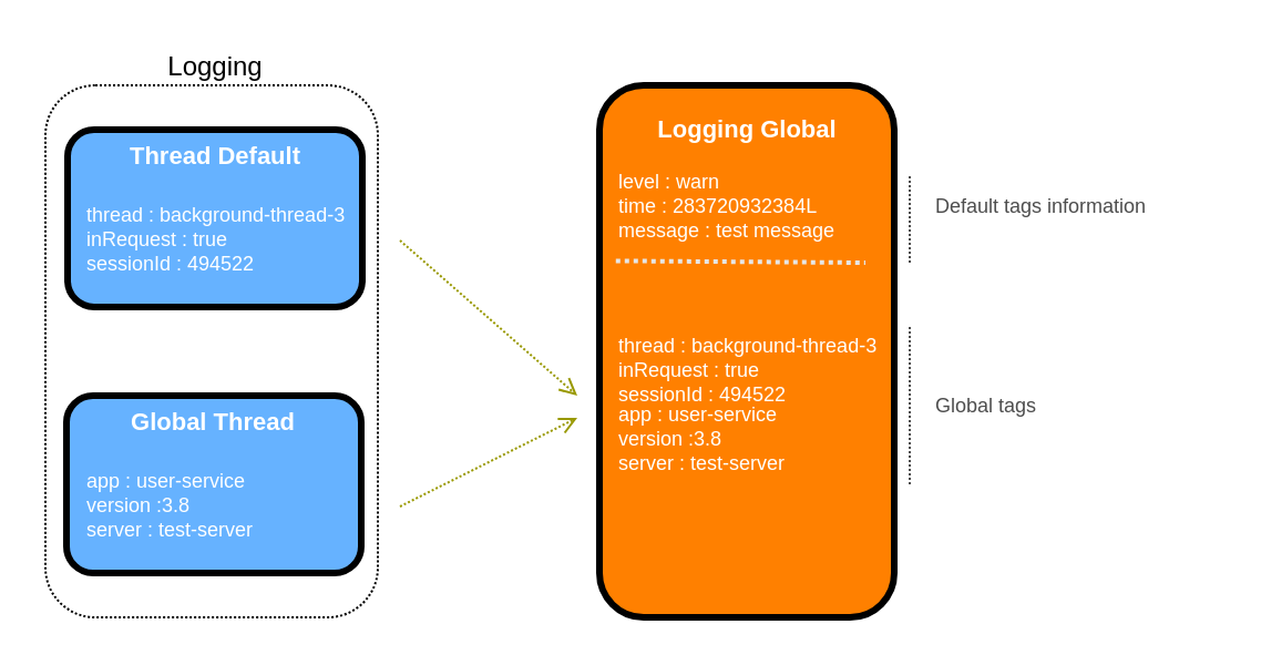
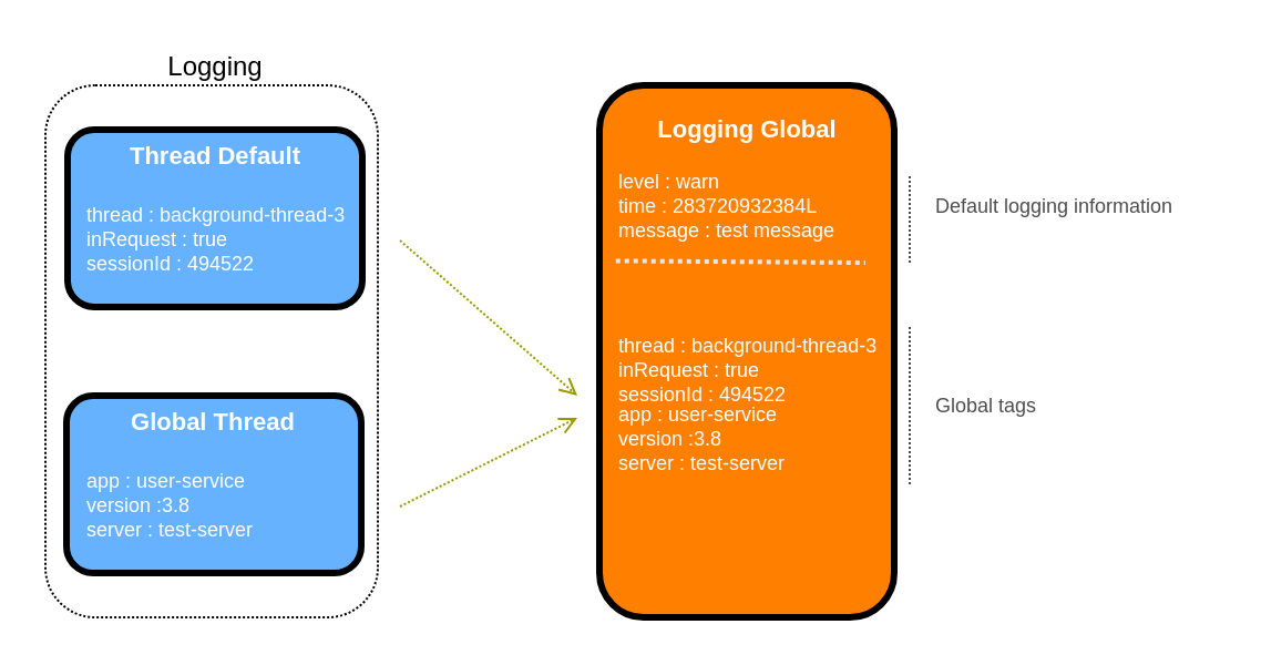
  <mxCell id="0" />
  <mxCell id="1" parent="0" />
  <mxCell id="2" value="" style="rounded=1;whiteSpace=wrap;html=1;strokeWidth=1;fillColor=none;fontSize=11;dashed=1;dashPattern=1 1;" vertex="1" parent="1"><mxGeometry x="20" y="38" width="150" height="240" as="geometry" /></mxCell>
  <mxCell id="3" value="" style="rounded=1;whiteSpace=wrap;html=1;strokeWidth=3;fillColor=#66B2FF;fontSize=11;" vertex="1" parent="1"><mxGeometry x="30" y="58" width="133" height="80" as="geometry" /></mxCell>
  <mxCell id="4" value="thread : background-thread-3&lt;br&gt;inRequest : true&lt;br&gt;sessionId : 494522&lt;br&gt;&lt;span style=&quot;color: rgba(0 , 0 , 0 , 0) ; font-family: monospace ; font-size: 0px&quot;&gt;sessionId: 23585%3CmxGraphModel%3E%3Croot%3E%3CmxCell%20id%3D%220%22%2F%3E%3CmxCell%20id%3D%221%22%20parent%3D%220%22%2F%3E%3CmxCell%20id%3D%222%22%20value%3D%22inRequest%20%3A%20true%22%20style%3D%22text%3Bhtml%3D1%3BstrokeColor%3Dnone%3BfillColor%3Dnone%3Balign%3Dleft%3BverticalAlign%3Dmiddle%3BwhiteSpace%3Dwrap%3Brounded%3D0%3BfontSize%3D9%3BfontColor%3D%23FFFFFF%3B%22%20vertex%3D%221%22%20parent%3D%221%22%3E%3CmxGeometry%20x%3D%22-1513%22%20y%3D%22260%22%20width%3D%22126.5%22%20height%3D%2220%22%20as%3D%22geometry%22%2F%3E%3C%2FmxCell%3E%3C%2Froot%3E%3C%2FmxGraphModel%&lt;/span&gt;" style="text;html=1;strokeColor=none;fillColor=none;align=left;verticalAlign=middle;whiteSpace=wrap;rounded=0;fontSize=9;fontColor=#FFFFFF;" vertex="1" parent="1"><mxGeometry x="37" y="88" width="126.5" height="50" as="geometry" /></mxCell>
  <mxCell id="5" value="Thread Default" style="text;html=1;strokeColor=none;fillColor=none;align=center;verticalAlign=middle;whiteSpace=wrap;rounded=0;fontSize=11;fontColor=#FFFFFF;fontStyle=1" vertex="1" parent="1"><mxGeometry x="46.5" y="60" width="100" height="20" as="geometry" /></mxCell>
  <mxCell id="6" value="" style="rounded=1;whiteSpace=wrap;html=1;strokeWidth=3;fillColor=#66B2FF;fontSize=11;" vertex="1" parent="1"><mxGeometry x="29.5" y="178" width="133" height="80" as="geometry" /></mxCell>
  <mxCell id="7" value="app : user-service&lt;br&gt;version :3.8&lt;br&gt;server : test-server&lt;br&gt;&lt;span style=&quot;color: rgba(0 , 0 , 0 , 0) ; font-family: monospace ; font-size: 0px&quot;&gt;sessionId: 23585%3CmxGraphModel%3E%3Croot%3E%3CmxCell%20id%3D%220%22%2F%3E%3CmxCell%20id%3D%221%22%20parent%3D%220%22%2F%3E%3CmxCell%20id%3D%222%22%20value%3D%22inRequest%20%3A%20true%22%20style%3D%22text%3Bhtml%3D1%3BstrokeColor%3Dnone%3BfillColor%3Dnone%3Balign%3Dleft%3BverticalAlign%3Dmiddle%3BwhiteSpace%3Dwrap%3Brounded%3D0%3BfontSize%3D9%3BfontColor%3D%23FFFFFF%3B%22%20vertex%3D%221%22%20parent%3D%221%22%3E%3CmxGeometry%20x%3D%22-1513%22%20y%3D%22260%22%20width%3D%22126.5%22%20height%3D%2220%22%20as%3D%22geometry%22%2F%3E%3C%2FmxCell%3E%3C%2Froot%3E%3C%2FmxGraphModel%&lt;/span&gt;" style="text;html=1;strokeColor=none;fillColor=none;align=left;verticalAlign=middle;whiteSpace=wrap;rounded=0;fontSize=9;fontColor=#FFFFFF;" vertex="1" parent="1"><mxGeometry x="36.5" y="208" width="126.5" height="50" as="geometry" /></mxCell>
  <mxCell id="8" value="Global Thread" style="text;html=1;strokeColor=none;fillColor=none;align=center;verticalAlign=middle;whiteSpace=wrap;rounded=0;fontSize=11;fontColor=#FFFFFF;fontStyle=1" vertex="1" parent="1"><mxGeometry x="46" y="180" width="100" height="20" as="geometry" /></mxCell>
  <mxCell id="9" value="Logging" style="text;html=1;strokeColor=none;fillColor=none;align=center;verticalAlign=middle;whiteSpace=wrap;rounded=0;" vertex="1" parent="1"><mxGeometry x="51.5" y="20" width="90" height="20" as="geometry" /></mxCell>
  <mxCell id="10" value="" style="rounded=1;whiteSpace=wrap;html=1;strokeWidth=3;fillColor=#FF8000;fontSize=11;" vertex="1" parent="1"><mxGeometry x="270" y="38" width="133" height="240" as="geometry" /></mxCell>
  <mxCell id="11" value="Logging Global" style="text;html=1;strokeColor=none;fillColor=none;align=center;verticalAlign=middle;whiteSpace=wrap;rounded=0;fontSize=11;fontColor=#FFFFFF;fontStyle=1" vertex="1" parent="1"><mxGeometry x="286.5" y="48" width="100" height="20" as="geometry" /></mxCell>
  <mxCell id="12" value="level : warn&lt;br&gt;time : 283720932384L&lt;br&gt;message : test message&lt;br&gt;&lt;span style=&quot;color: rgba(0 , 0 , 0 , 0) ; font-family: monospace ; font-size: 0px&quot;&gt;sessionId: 23585%3CmxGraphModel%3E%3Croot%3E%3CmxCell%20id%3D%220%22%2F%3E%3CmxCell%20id%3D%221%22%20parent%3D%220%22%2F%3E%3CmxCell%20id%3D%222%22%20value%3D%22inRequest%20%3A%20true%22%20style%3D%22text%3Bhtml%3D1%3BstrokeColor%3Dnone%3BfillColor%3Dnone%3Balign%3Dleft%3BverticalAlign%3Dmiddle%3BwhiteSpace%3Dwrap%3Brounded%3D0%3BfontSize%3D9%3BfontColor%3D%23FFFFFF%3B%22%20vertex%3D%221%22%20parent%3D%221%22%3E%3CmxGeometry%20x%3D%22-1513%22%20y%3D%22260%22%20width%3D%22126.5%22%20height%3D%2220%22%20as%3D%22geometry%22%2F%3E%3C%2FmxCell%3E%3C%2Froot%3E%3C%2FmxGraphModel%&lt;/span&gt;" style="text;html=1;strokeColor=none;fillColor=none;align=left;verticalAlign=middle;whiteSpace=wrap;rounded=0;fontSize=9;fontColor=#FFFFFF;" vertex="1" parent="1"><mxGeometry x="276.5" y="73" width="126.5" height="50" as="geometry" /></mxCell>
  <mxCell id="13" value="" style="endArrow=none;dashed=1;html=1;strokeColor=#E6E6E6;strokeWidth=2;fontSize=11;fontColor=#FFFFFF;dashPattern=1 1;exitX=0.007;exitY=0.884;exitDx=0;exitDy=0;exitPerimeter=0;" edge="1" parent="1" source="12"><mxGeometry width="50" height="50" relative="1" as="geometry"><mxPoint x="290" y="118" as="sourcePoint" /><mxPoint x="390" y="118" as="targetPoint" /></mxGeometry></mxCell>
  <mxCell id="14" value="thread : background-thread-3&lt;br&gt;inRequest : true&lt;br&gt;sessionId : 494522&lt;br&gt;&lt;span style=&quot;color: rgba(0 , 0 , 0 , 0) ; font-family: monospace ; font-size: 0px&quot;&gt;sessionId: 23585%3CmxGraphModel%3E%3Croot%3E%3CmxCell%20id%3D%220%22%2F%3E%3CmxCell%20id%3D%221%22%20parent%3D%220%22%2F%3E%3CmxCell%20id%3D%222%22%20value%3D%22inRequest%20%3A%20true%22%20style%3D%22text%3Bhtml%3D1%3BstrokeColor%3Dnone%3BfillColor%3Dnone%3Balign%3Dleft%3BverticalAlign%3Dmiddle%3BwhiteSpace%3Dwrap%3Brounded%3D0%3BfontSize%3D9%3BfontColor%3D%23FFFFFF%3B%22%20vertex%3D%221%22%20parent%3D%221%22%3E%3CmxGeometry%20x%3D%22-1513%22%20y%3D%22260%22%20width%3D%22126.5%22%20height%3D%2220%22%20as%3D%22geometry%22%2F%3E%3C%2FmxCell%3E%3C%2Froot%3E%3C%2FmxGraphModel%&lt;/span&gt;" style="text;html=1;strokeColor=none;fillColor=none;align=left;verticalAlign=middle;whiteSpace=wrap;rounded=0;fontSize=9;fontColor=#FFFFFF;" vertex="1" parent="1"><mxGeometry x="276.5" y="147" width="126.5" height="50" as="geometry" /></mxCell>
  <mxCell id="15" value="app : user-service&lt;br&gt;version :3.8&lt;br&gt;server : test-server&lt;br&gt;&lt;span style=&quot;color: rgba(0 , 0 , 0 , 0) ; font-family: monospace ; font-size: 0px&quot;&gt;sessionId: 23585%3CmxGraphModel%3E%3Croot%3E%3CmxCell%20id%3D%220%22%2F%3E%3CmxCell%20id%3D%221%22%20parent%3D%220%22%2F%3E%3CmxCell%20id%3D%222%22%20value%3D%22inRequest%20%3A%20true%22%20style%3D%22text%3Bhtml%3D1%3BstrokeColor%3Dnone%3BfillColor%3Dnone%3Balign%3Dleft%3BverticalAlign%3Dmiddle%3BwhiteSpace%3Dwrap%3Brounded%3D0%3BfontSize%3D9%3BfontColor%3D%23FFFFFF%3B%22%20vertex%3D%221%22%20parent%3D%221%22%3E%3CmxGeometry%20x%3D%22-1513%22%20y%3D%22260%22%20width%3D%22126.5%22%20height%3D%2220%22%20as%3D%22geometry%22%2F%3E%3C%2FmxCell%3E%3C%2Froot%3E%3C%2FmxGraphModel%&lt;/span&gt;" style="text;html=1;strokeColor=none;fillColor=none;align=left;verticalAlign=middle;whiteSpace=wrap;rounded=0;fontSize=9;fontColor=#FFFFFF;" vertex="1" parent="1"><mxGeometry x="276.5" y="178" width="126.5" height="50" as="geometry" /></mxCell>
  <mxCell id="16" value="" style="endArrow=open;html=1;dashed=1;dashPattern=1 1;strokeColor=#999900;strokeWidth=1;fontSize=11;fontColor=#FFFFFF;endFill=0;" edge="1" parent="1"><mxGeometry width="50" height="50" relative="1" as="geometry"><mxPoint x="180" y="108" as="sourcePoint" /><mxPoint x="260" y="178" as="targetPoint" /></mxGeometry></mxCell>
  <mxCell id="17" value="" style="endArrow=open;html=1;dashed=1;dashPattern=1 1;strokeColor=#999900;strokeWidth=1;fontSize=11;fontColor=#FFFFFF;endFill=0;" edge="1" parent="1"><mxGeometry width="50" height="50" relative="1" as="geometry"><mxPoint x="180" y="228" as="sourcePoint" /><mxPoint x="260" y="188" as="targetPoint" /></mxGeometry></mxCell>
- <mxCell id="18" value="Default tags information" style="text;html=1;strokeColor=none;fillColor=none;align=left;verticalAlign=middle;whiteSpace=wrap;rounded=0;fontSize=9;fontColor=#4D4D4D;" vertex="1" parent="1"><mxGeometry x="420" y="68" width="126.5" height="50" as="geometry" /></mxCell>
+ <mxCell id="18" value="Default logging information" style="text;html=1;strokeColor=none;fillColor=none;align=left;verticalAlign=middle;whiteSpace=wrap;rounded=0;fontSize=9;fontColor=#4D4D4D;" vertex="1" parent="1"><mxGeometry x="420" y="68" width="126.5" height="50" as="geometry" /></mxCell>
  <mxCell id="19" value="Global tags" style="text;html=1;strokeColor=none;fillColor=none;align=left;verticalAlign=middle;whiteSpace=wrap;rounded=0;fontSize=9;fontColor=#4D4D4D;" vertex="1" parent="1"><mxGeometry x="420" y="158" width="126.5" height="50" as="geometry" /></mxCell>
  <mxCell id="20" value="" style="endArrow=none;html=1;dashed=1;dashPattern=1 1;strokeColor=#4D4D4D;strokeWidth=1;fontSize=11;fontColor=#4D4D4D;" edge="1" parent="1"><mxGeometry width="50" height="50" relative="1" as="geometry"><mxPoint x="410" y="118" as="sourcePoint" /><mxPoint x="410" y="78" as="targetPoint" /></mxGeometry></mxCell>
  <mxCell id="21" value="" style="endArrow=none;html=1;dashed=1;dashPattern=1 1;strokeColor=#4D4D4D;strokeWidth=1;fontSize=11;fontColor=#4D4D4D;" edge="1" parent="1"><mxGeometry width="50" height="50" relative="1" as="geometry"><mxPoint x="410" y="218" as="sourcePoint" /><mxPoint x="410" y="147" as="targetPoint" /></mxGeometry></mxCell>
